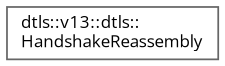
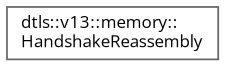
  digraph {
    rankdir=LR
    fontname="Open Sans"
-   n1 [color=grey40 fillcolor=white fontname="Open Sans" fontsize=10 height=0.2 label="dtls::v13::dtls::\lHandshakeReassembly" shape=box style=filled width=0.4]
+   n1 [color=grey40 fillcolor=white fontname="Open Sans" fontsize=10 height=0.2 label="dtls::v13::memory::\lHandshakeReassembly" shape=box style=filled width=0.4]
  }
